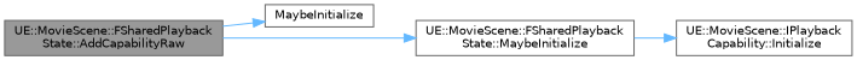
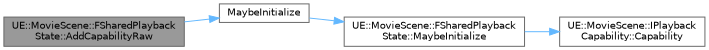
  digraph {
    rankdir=LR
    node [color=grey40 fillcolor=white fontname=Helvetica fontsize=10 shape=box style=filled]
    edge [color=steelblue1 fontname=Helvetica fontsize=10 labelfontname=Helvetica labelfontsize=10 style=solid]
    n1 [color=gray40 fillcolor=grey60 fontcolor=black height=0.2 label="UE::MovieScene::FSharedPlayback\lState::AddCapabilityRaw" width=0.4]
    n2 [height=0.2 label=MaybeInitialize width=0.4]
    n3 [height=0.2 label="UE::MovieScene::FSharedPlayback\lState::MaybeInitialize" width=0.4]
-   n4 [height=0.2 label="UE::MovieScene::IPlayback\lCapability::Initialize" width=0.4]
+   n4 [height=0.2 label="UE::MovieScene::IPlayback\lCapability::Capability" width=0.4]
    n1 -> n2
-   n1 -> n3
+   n2 -> n3
    n3 -> n4
  }
